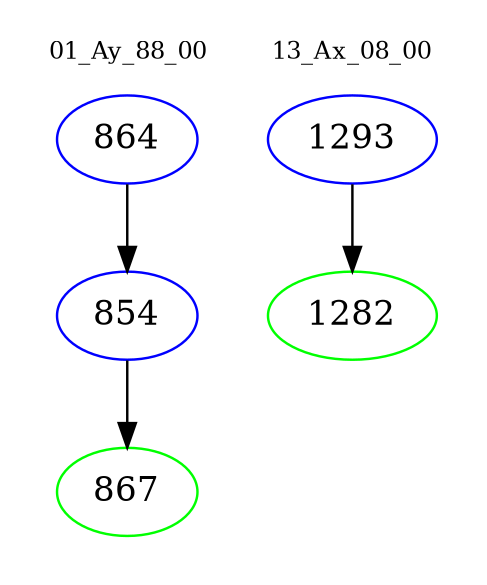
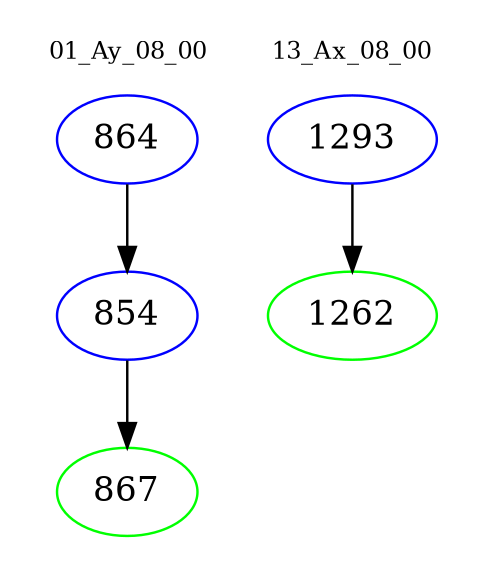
  digraph {
    node [color=blue]
    edge [color=black]
    n1 [label=864]
    n2 [label=854]
    n3 [color=green label=867]
    n4 [label=1293]
-   n5 [color=green label=1282]
+   n5 [color=green label=1262]
    subgraph cluster_1 {
      color=white
      fontsize=10
-     label="01_Ay_88_00"
+     label="01_Ay_08_00"
      n1
      n2
      n3
    }
    subgraph cluster_2 {
      color=white
      fontsize=10
      label="13_Ax_08_00"
      n4
      n5
    }
    n1 -> n2
    n2 -> n3
    n4 -> n5
  }
